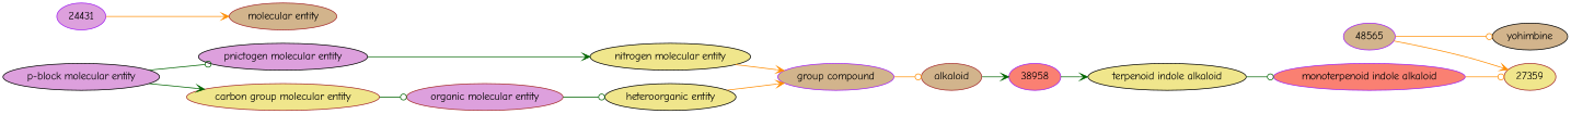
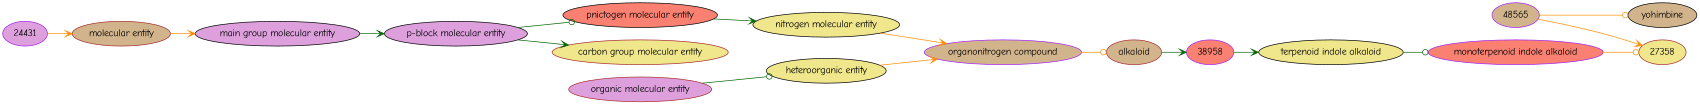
  digraph {
    fontname="Comic Neue"
    rankdir=LR
    node [color=black fillcolor=tan fontname="Comic Neue" style=filled]
    edge [arrowhead=vee color=darkgreen fontname="Comic Neue"]
    n1 [label=yohimbine]
    n2 [color=purple label=48565]
-   n3 [color=brown fillcolor=khaki label=27359]
+   n3 [color=brown fillcolor=khaki label=27358]
    n4 [color=purple fillcolor=salmon label="monoterpenoid indole alkaloid"]
    n5 [fillcolor=khaki label="terpenoid indole alkaloid"]
    n6 [color=purple fillcolor=salmon label=38958]
    n7 [color=brown label=alkaloid]
-   n8 [color=purple label="group compound"]
+   n8 [color=purple label="organonitrogen compound"]
    n9 [fillcolor=khaki label="nitrogen molecular entity"]
    n10 [fillcolor=khaki label="heteroorganic entity"]
-   n11 [fillcolor=plum label="pnictogen molecular entity"]
+   n11 [fillcolor=salmon label="pnictogen molecular entity"]
    n12 [color=brown fillcolor=plum label="organic molecular entity"]
    n13 [fillcolor=plum label="p-block molecular entity"]
    n14 [color=brown fillcolor=khaki label="carbon group molecular entity"]
+   n15 [fillcolor=plum label="main group molecular entity"]
    n16 [color=brown label="molecular entity"]
    n17 [color=purple fillcolor=plum label=24431]
    n2 -> n1 [arrowhead=odot color=darkorange]
    n2 -> n3 [color=darkorange]
    n4 -> n3 [arrowhead=odot color=darkorange]
    n5 -> n4 [arrowhead=odot]
    n6 -> n5
    n7 -> n6
    n8 -> n7 [arrowhead=odot color=darkorange]
    n9 -> n8 [color=darkorange]
    n10 -> n8 [color=darkorange]
    n11 -> n9
    n12 -> n10 [arrowhead=odot]
    n13 -> n11 [arrowhead=odot]
    n13 -> n14
-   n14 -> n12 [arrowhead=odot]
+   n15 -> n13
+   n16 -> n15 [color=darkorange]
    n17 -> n16 [color=darkorange]
  }
